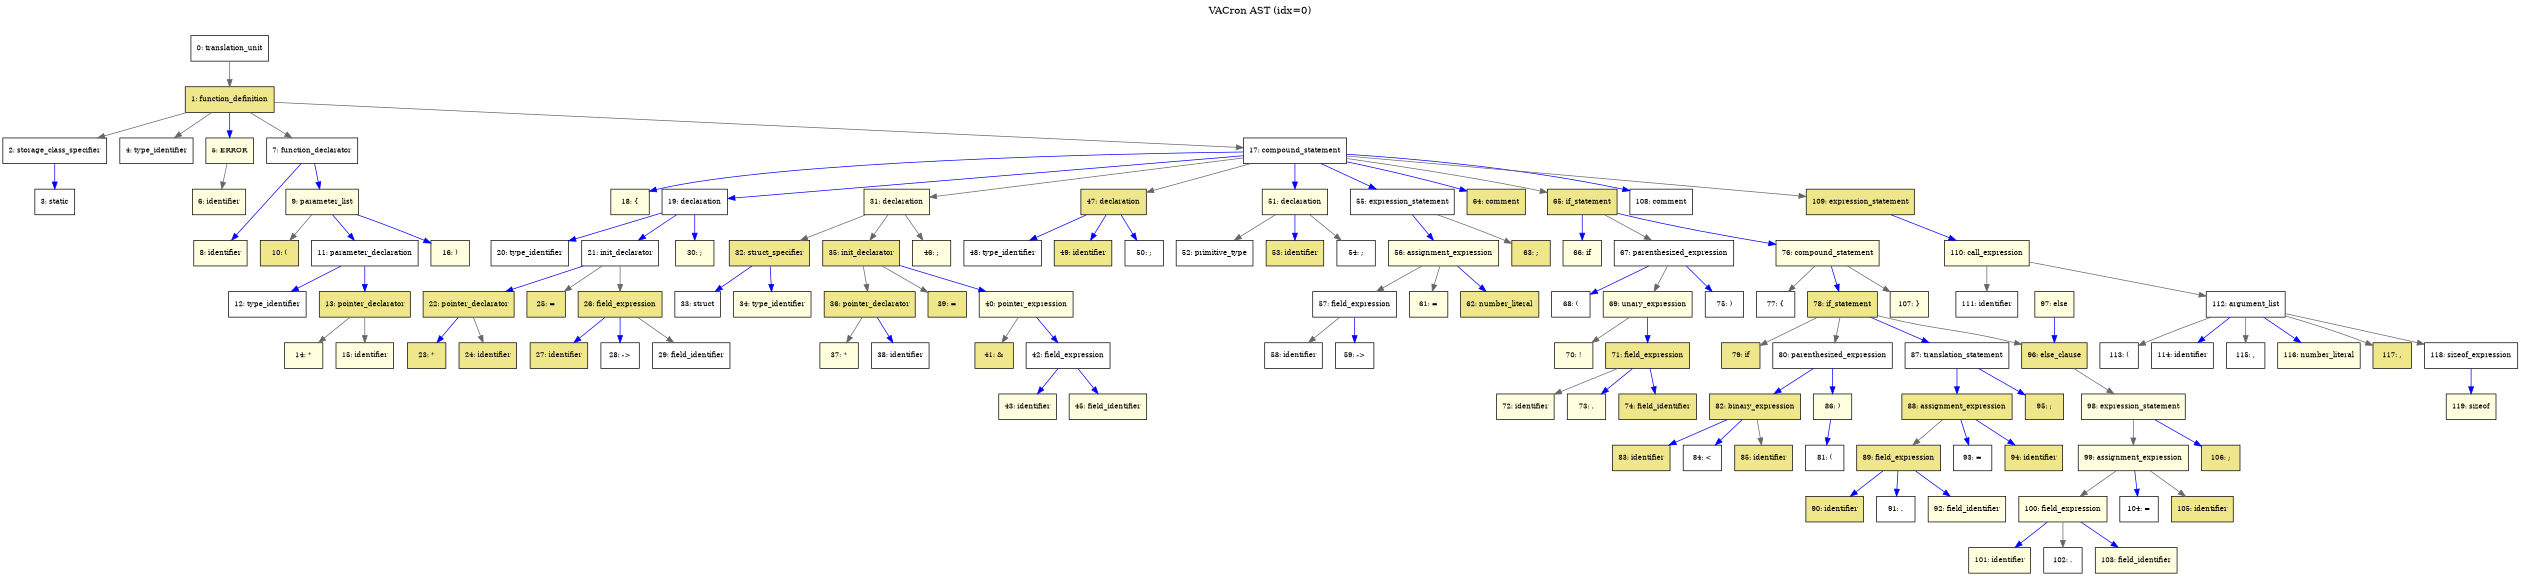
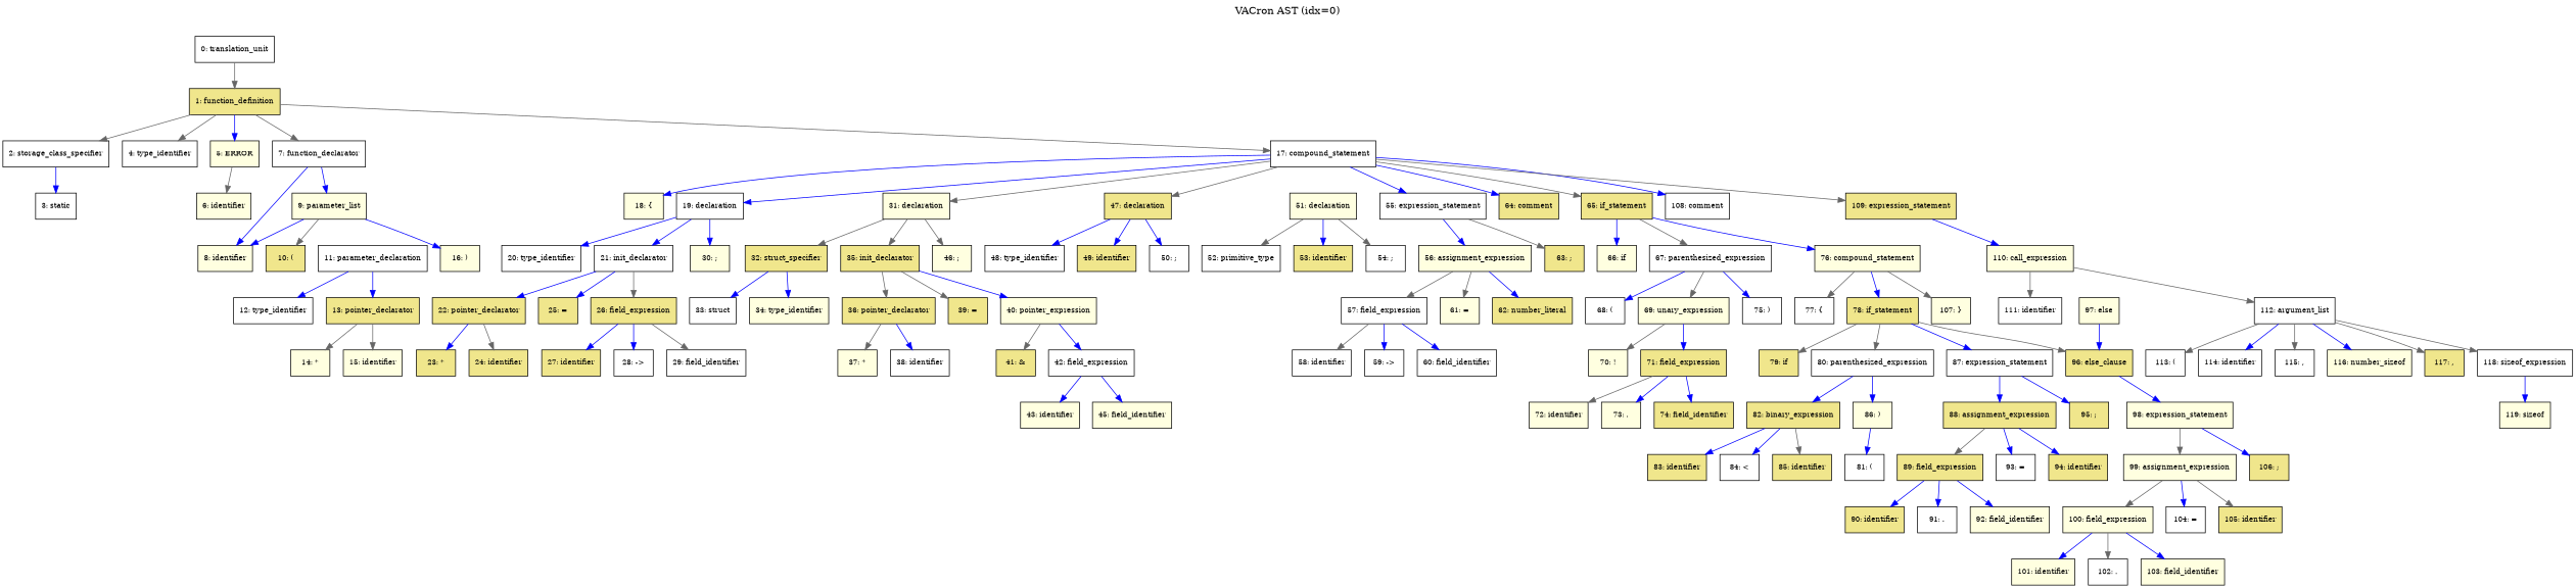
  digraph {
    label="VACron AST (idx=0)"
    labelloc=top
    rankdir=TB
    node [fillcolor=white fontsize=10 shape=box style=filled]
    edge [color=blue]
    n1 [label="0: translation_unit"]
    n2 [fillcolor=khaki label="1: function_definition"]
    n3 [label="2: storage_class_specifier"]
    n4 [label="4: type_identifier"]
    n5 [fillcolor=lightyellow label="5: ERROR"]
    n6 [label="7: function_declarator"]
    n7 [label="17: compound_statement"]
    n8 [label="3: static"]
    n9 [fillcolor=lightyellow label="6: identifier"]
    n10 [fillcolor=lightyellow label="8: identifier"]
    n11 [fillcolor=lightyellow label="9: parameter_list"]
    n12 [fillcolor=lightyellow label="18: {"]
    n13 [label="19: declaration"]
    n14 [fillcolor=lightyellow label="31: declaration"]
    n15 [fillcolor=khaki label="47: declaration"]
    n16 [fillcolor=lightyellow label="51: declaration"]
    n17 [label="55: expression_statement"]
    n18 [fillcolor=khaki label="64: comment"]
    n19 [fillcolor=khaki label="65: if_statement"]
    n20 [label="108: comment"]
    n21 [fillcolor=khaki label="109: expression_statement"]
    n22 [fillcolor=khaki label="10: ("]
    n23 [label="11: parameter_declaration"]
    n24 [fillcolor=lightyellow label="16: )"]
    n25 [label="12: type_identifier"]
    n26 [fillcolor=khaki label="13: pointer_declarator"]
    n27 [fillcolor=lightyellow label="14: *"]
    n28 [fillcolor=lightyellow label="15: identifier"]
    n29 [label="20: type_identifier"]
    n30 [label="21: init_declarator"]
    n31 [fillcolor=lightyellow label="30: ;"]
    n32 [fillcolor=khaki label="32: struct_specifier"]
    n33 [fillcolor=khaki label="35: init_declarator"]
    n34 [fillcolor=lightyellow label="46: ;"]
    n35 [label="48: type_identifier"]
    n36 [fillcolor=khaki label="49: identifier"]
    n37 [label="50: ;"]
    n38 [label="52: primitive_type"]
    n39 [fillcolor=khaki label="53: identifier"]
    n40 [label="54: ;"]
    n41 [fillcolor=lightyellow label="56: assignment_expression"]
    n42 [fillcolor=khaki label="63: ;"]
    n43 [fillcolor=lightyellow label="66: if"]
    n44 [label="67: parenthesized_expression"]
    n45 [fillcolor=lightyellow label="76: compound_statement"]
    n46 [fillcolor=lightyellow label="110: call_expression"]
    n47 [fillcolor=khaki label="22: pointer_declarator"]
    n48 [fillcolor=khaki label="25: ="]
    n49 [fillcolor=khaki label="26: field_expression"]
    n50 [fillcolor=khaki label="23: *"]
    n51 [fillcolor=khaki label="24: identifier"]
    n52 [fillcolor=khaki label="27: identifier"]
    n53 [label="28: ->"]
    n54 [label="29: field_identifier"]
    n55 [label="33: struct"]
    n56 [fillcolor=lightyellow label="34: type_identifier"]
    n57 [fillcolor=khaki label="36: pointer_declarator"]
    n58 [fillcolor=khaki label="39: ="]
    n59 [fillcolor=lightyellow label="40: pointer_expression"]
    n60 [fillcolor=lightyellow label="37: *"]
    n61 [label="38: identifier"]
    n62 [fillcolor=khaki label="41: &"]
    n63 [label="42: field_expression"]
    n64 [fillcolor=lightyellow label="43: identifier"]
    n65 [fillcolor=lightyellow label="45: field_identifier"]
    n66 [label="57: field_expression"]
    n67 [fillcolor=lightyellow label="61: ="]
    n68 [fillcolor=khaki label="62: number_literal"]
    n69 [label="58: identifier"]
    n70 [label="59: ->"]
+   n71 [label="60: field_identifier"]
    n72 [label="68: ("]
    n73 [fillcolor=lightyellow label="69: unary_expression"]
    n74 [label="75: )"]
    n75 [label="77: {"]
    n76 [fillcolor=khaki label="78: if_statement"]
    n77 [fillcolor=lightyellow label="107: }"]
    n78 [fillcolor=lightyellow label="70: !"]
    n79 [fillcolor=khaki label="71: field_expression"]
    n80 [fillcolor=lightyellow label="72: identifier"]
    n81 [fillcolor=lightyellow label="73: ."]
    n82 [fillcolor=khaki label="74: field_identifier"]
    n83 [fillcolor=khaki label="79: if"]
    n84 [label="80: parenthesized_expression"]
-   n85 [label="87: translation_statement"]
+   n85 [label="87: expression_statement"]
    n86 [fillcolor=khaki label="96: else_clause"]
    n87 [fillcolor=khaki label="82: binary_expression"]
    n88 [fillcolor=lightyellow label="86: )"]
    n89 [fillcolor=khaki label="88: assignment_expression"]
    n90 [fillcolor=khaki label="95: ;"]
    n91 [fillcolor=lightyellow label="98: expression_statement"]
    n92 [label="81: ("]
    n93 [fillcolor=khaki label="83: identifier"]
    n94 [label="84: <"]
    n95 [fillcolor=khaki label="85: identifier"]
    n96 [fillcolor=khaki label="89: field_expression"]
    n97 [label="93: ="]
    n98 [fillcolor=khaki label="94: identifier"]
    n99 [fillcolor=khaki label="90: identifier"]
    n100 [label="91: ."]
    n101 [fillcolor=lightyellow label="92: field_identifier"]
    n102 [fillcolor=lightyellow label="97: else"]
    n103 [fillcolor=lightyellow label="99: assignment_expression"]
    n104 [fillcolor=khaki label="106: ;"]
    n105 [fillcolor=lightyellow label="100: field_expression"]
    n106 [label="104: ="]
    n107 [fillcolor=khaki label="105: identifier"]
    n108 [fillcolor=lightyellow label="101: identifier"]
    n109 [label="102: ."]
    n110 [fillcolor=lightyellow label="103: field_identifier"]
    n111 [label="111: identifier"]
    n112 [label="112: argument_list"]
    n113 [label="113: ("]
    n114 [label="114: identifier"]
    n115 [label="115: ,"]
-   n116 [fillcolor=lightyellow label="116: number_literal"]
+   n116 [fillcolor=lightyellow label="116: number_sizeof"]
    n117 [fillcolor=khaki label="117: ,"]
    n118 [label="118: sizeof_expression"]
    n119 [fillcolor=lightyellow label="119: sizeof"]
    n1 -> n2 [color=gray40]
    n2 -> n3 [color=gray40]
    n2 -> n4 [color=gray40]
    n2 -> n5
    n2 -> n6 [color=gray40]
    n2 -> n7 [color=gray40]
    n3 -> n8
    n5 -> n9 [color=gray40]
    n6 -> n10
    n6 -> n11
    n7 -> n12
    n7 -> n13
    n7 -> n14 [color=gray40]
    n7 -> n15 [color=gray40]
-   n7 -> n16
    n7 -> n17
    n7 -> n18
    n7 -> n19 [color=gray40]
    n7 -> n20
    n7 -> n21 [color=gray40]
    n11 -> n22 [color=gray40]
-   n11 -> n23
+   n11 -> n10
    n11 -> n24
    n13 -> n29
    n13 -> n30
    n13 -> n31
    n14 -> n32 [color=gray40]
    n14 -> n33 [color=gray40]
    n14 -> n34 [color=gray40]
    n15 -> n35
    n15 -> n36
    n15 -> n37
    n16 -> n38 [color=gray40]
    n16 -> n39
    n16 -> n40 [color=gray40]
    n17 -> n41
    n17 -> n42 [color=gray40]
    n19 -> n43
    n19 -> n44 [color=gray40]
    n19 -> n45
    n21 -> n46
    n23 -> n25
    n23 -> n26
    n26 -> n27 [color=gray40]
    n26 -> n28 [color=gray40]
    n30 -> n47
-   n30 -> n48 [color=gray40]
+   n30 -> n48
    n30 -> n49 [color=gray40]
    n32 -> n55
    n32 -> n56
    n33 -> n57 [color=gray40]
    n33 -> n58 [color=gray40]
    n33 -> n59
    n41 -> n66 [color=gray40]
    n41 -> n67 [color=gray40]
    n41 -> n68
    n44 -> n72
    n44 -> n73 [color=gray40]
    n44 -> n74
    n45 -> n75 [color=gray40]
    n45 -> n76
    n45 -> n77 [color=gray40]
    n46 -> n111 [color=gray40]
    n46 -> n112 [color=gray40]
    n47 -> n50
    n47 -> n51 [color=gray40]
    n49 -> n52
    n49 -> n53
    n49 -> n54 [color=gray40]
    n57 -> n60 [color=gray40]
    n57 -> n61
    n59 -> n62 [color=gray40]
    n59 -> n63
    n63 -> n64
    n63 -> n65
    n66 -> n69 [color=gray40]
    n66 -> n70
+   n66 -> n71
    n73 -> n78 [color=gray40]
    n73 -> n79
    n76 -> n83 [color=gray40]
    n76 -> n84 [color=gray40]
    n76 -> n85
    n76 -> n86 [color=gray40]
    n79 -> n80 [color=gray40]
    n79 -> n81
    n79 -> n82
    n84 -> n87
    n84 -> n88
    n85 -> n89
    n85 -> n90
-   n86 -> n91 [color=gray40]
+   n86 -> n91
    n87 -> n93
    n87 -> n94
    n87 -> n95 [color=gray40]
    n88 -> n92
    n89 -> n96 [color=gray40]
    n89 -> n97
    n89 -> n98
    n91 -> n103 [color=gray40]
    n91 -> n104
    n96 -> n99
    n96 -> n100
    n96 -> n101
    n102 -> n86
    n103 -> n105 [color=gray40]
    n103 -> n106
    n103 -> n107 [color=gray40]
    n105 -> n108
    n105 -> n109 [color=gray40]
    n105 -> n110
    n112 -> n113 [color=gray40]
    n112 -> n114
    n112 -> n115 [color=gray40]
    n112 -> n116
    n112 -> n117 [color=gray40]
    n112 -> n118 [color=gray40]
    n118 -> n119
  }
